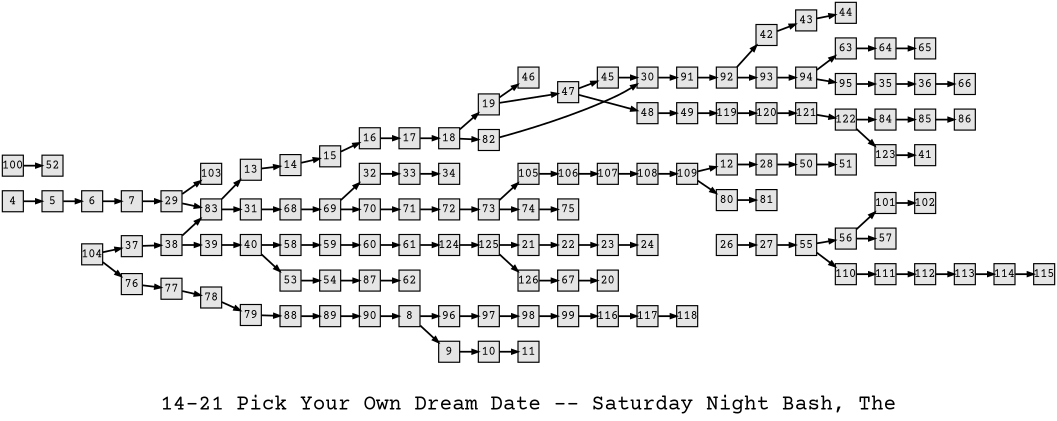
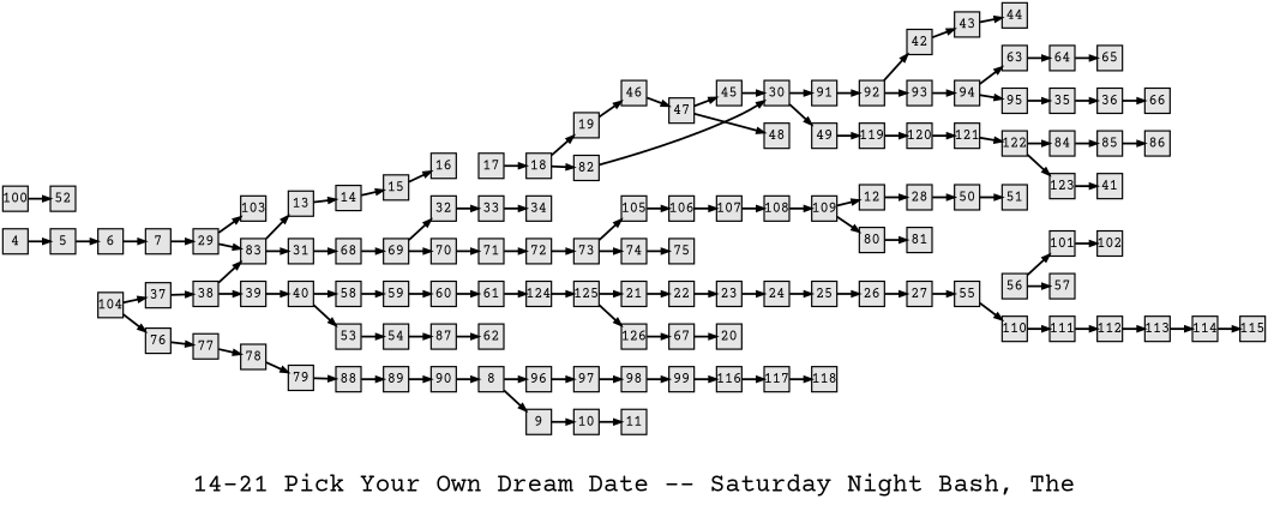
  digraph {
    fontname="Courier Prime"
    fontsize=36
    label="14-21 Pick Your Own Dream Date -- Saturday Night Bash, The"
    nodesep=0.35
    ordering=out
    rankdir=LR
    ranksep=0.45
    node [fillcolor=grey90 fixedsize=true fontname="Courier Prime" fontsize=20 labelfloat=true margin="0,0" penwidth=2 regular=true shape=rect style=filled]
    edge [fontname="Courier Prime" fontsize=12 labelfloat=true penwidth=3]
    4
    5
    6
    7
    29
    103
    83
    13
    31
    8
    96
    9
    97
    10
    98
    11
    12
    28
    50
    51
    14
    15
    16
    17
    18
    19
    82
    46
    30
    47
    91
    45
    48
    21
    22
    23
    24
+   25
    26
    27
    55
    56
    110
    101
    57
    111
    104
    37
    76
    68
    92
    42
    93
    69
    32
    70
    33
    34
    35
    36
    66
    38
    39
    40
    58
    53
    59
    54
    60
    87
    100
    52
    43
    44
    49
    119
    120
    121
    62
    102
    112
    61
    124
    125
    126
    63
    64
    65
    67
    20
    71
    72
    73
    105
    74
    106
    75
    107
    77
    78
    79
    88
    89
    90
    80
    81
    84
    85
    86
    94
    95
    99
    116
    117
    118
    108
    109
    113
    114
    115
    122
    123
    41
    4 -> 5
    5 -> 6
    6 -> 7
    7 -> 29
    29 -> 103
    29 -> 83
    83 -> 13
    83 -> 31
    13 -> 14
    31 -> 68
    8 -> 96
    8 -> 9
    96 -> 97
    9 -> 10
    97 -> 98
    10 -> 11
    98 -> 99
    12 -> 28
    28 -> 50
    50 -> 51
    14 -> 15
    15 -> 16
-   16 -> 17
    17 -> 18
    18 -> 19
    18 -> 82
    19 -> 46
    82 -> 30
-   19 -> 47
+   46 -> 47
    30 -> 91
    47 -> 45
    47 -> 48
    91 -> 92
    45 -> 30
-   48 -> 49
+   30 -> 49
    21 -> 22
    22 -> 23
    23 -> 24
+   24 -> 25
+   25 -> 26
    26 -> 27
    27 -> 55
-   55 -> 56
    55 -> 110
    56 -> 101
    56 -> 57
    110 -> 111
    101 -> 102
    111 -> 112
    104 -> 37
    104 -> 76
    37 -> 38
    76 -> 77
    68 -> 69
    92 -> 42
    92 -> 93
    42 -> 43
    93 -> 94
    69 -> 32
    69 -> 70
    32 -> 33
    70 -> 71
    33 -> 34
    35 -> 36
    36 -> 66
    38 -> 83
    38 -> 39
    39 -> 40
    40 -> 58
    40 -> 53
    58 -> 59
    53 -> 54
    59 -> 60
    54 -> 87
    60 -> 61
    87 -> 62
    100 -> 52
    43 -> 44
    49 -> 119
    119 -> 120
    120 -> 121
    121 -> 122
    112 -> 113
    61 -> 124
    124 -> 125
    125 -> 21
    125 -> 126
    126 -> 67
    63 -> 64
    64 -> 65
    67 -> 20
    71 -> 72
    72 -> 73
    73 -> 105
    73 -> 74
    105 -> 106
    74 -> 75
    106 -> 107
    107 -> 108
    77 -> 78
    78 -> 79
    79 -> 88
    88 -> 89
    89 -> 90
    90 -> 8
    80 -> 81
    84 -> 85
    85 -> 86
    94 -> 63
    94 -> 95
    95 -> 35
    99 -> 116
    116 -> 117
    117 -> 118
    108 -> 109
    109 -> 12
    109 -> 80
    113 -> 114
    114 -> 115
    122 -> 84
    122 -> 123
    123 -> 41
  }
